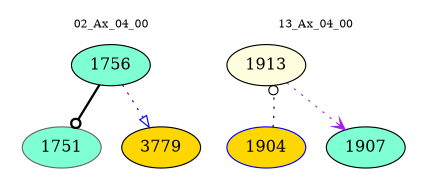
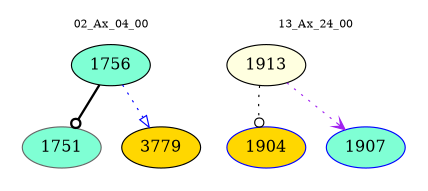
  digraph {
    node [color=black fillcolor=aquamarine style=filled]
    edge [arrowhead=odot color=black style=dotted]
    n1 [label=1756]
    n2 [color=gray40 label=1751]
    n3 [fillcolor=gold label=3779]
    n4 [fillcolor=lightyellow label=1913]
    n5 [color=blue fillcolor=gold label=1904]
-   n6 [label=1907]
+   n6 [color=blue label=1907]
    subgraph cluster_1 {
      color=white
      fontsize=10
      label="02_Ax_04_00"
      n1
      n2
      n3
    }
    subgraph cluster_2 {
      color=white
      fontsize=10
-     label="13_Ax_04_00"
+     label="13_Ax_24_00"
      n4
      n5
      n6
    }
    n1 -> n2 [style=bold]
    n1 -> n3 [arrowhead=onormal color=blue]
-   n5 -> n4
+   n4 -> n5
    n4 -> n6 [arrowhead=vee color=purple]
  }
